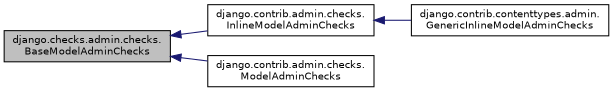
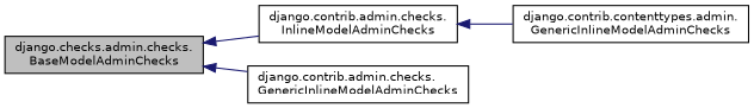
  digraph {
    rankdir=LR
    node [color=black fillcolor=white fontname=Helvetica fontsize=10 shape=record style=filled]
    edge [color=midnightblue dir=back fontname=Helvetica fontsize=10 labelfontname=Helvetica labelfontsize=10 style=solid]
    n1 [fillcolor=grey75 fontcolor=black height=0.2 label="django.checks.admin.checks.\lBaseModelAdminChecks" width=0.4]
    n2 [height=0.2 label="django.contrib.admin.checks.\lInlineModelAdminChecks" width=0.4]
-   n3 [height=0.2 label="django.contrib.admin.checks.\lModelAdminChecks" width=0.4]
+   n3 [height=0.2 label="django.contrib.admin.checks.\lGenericInlineModelAdminChecks" width=0.4]
    n4 [height=0.2 label="django.contrib.contenttypes.admin.\lGenericInlineModelAdminChecks" width=0.4]
    n1 -> n2
    n1 -> n3
    n2 -> n4
  }
